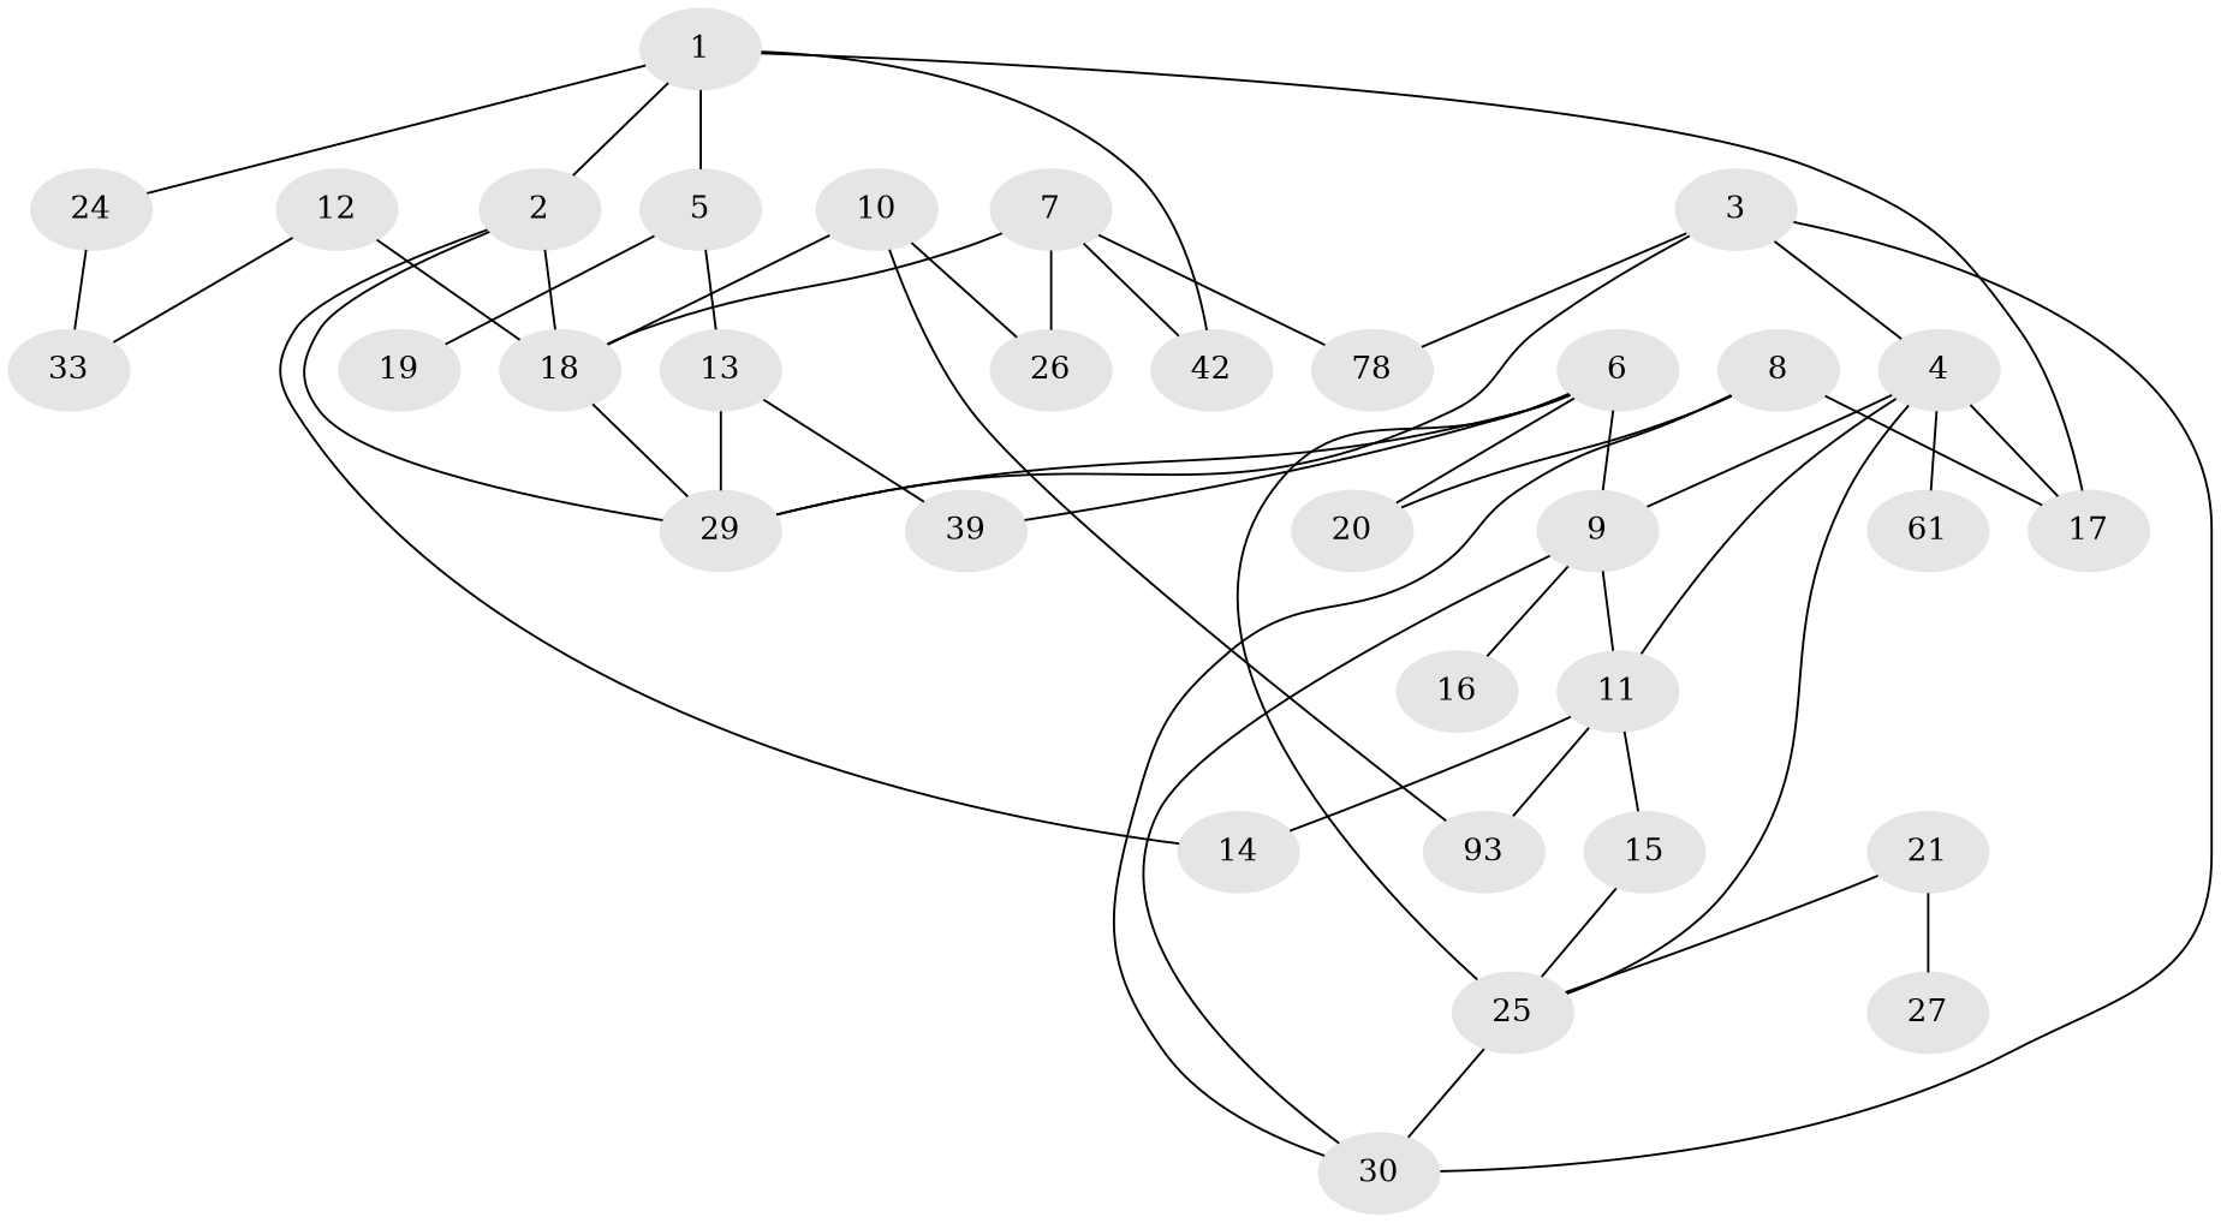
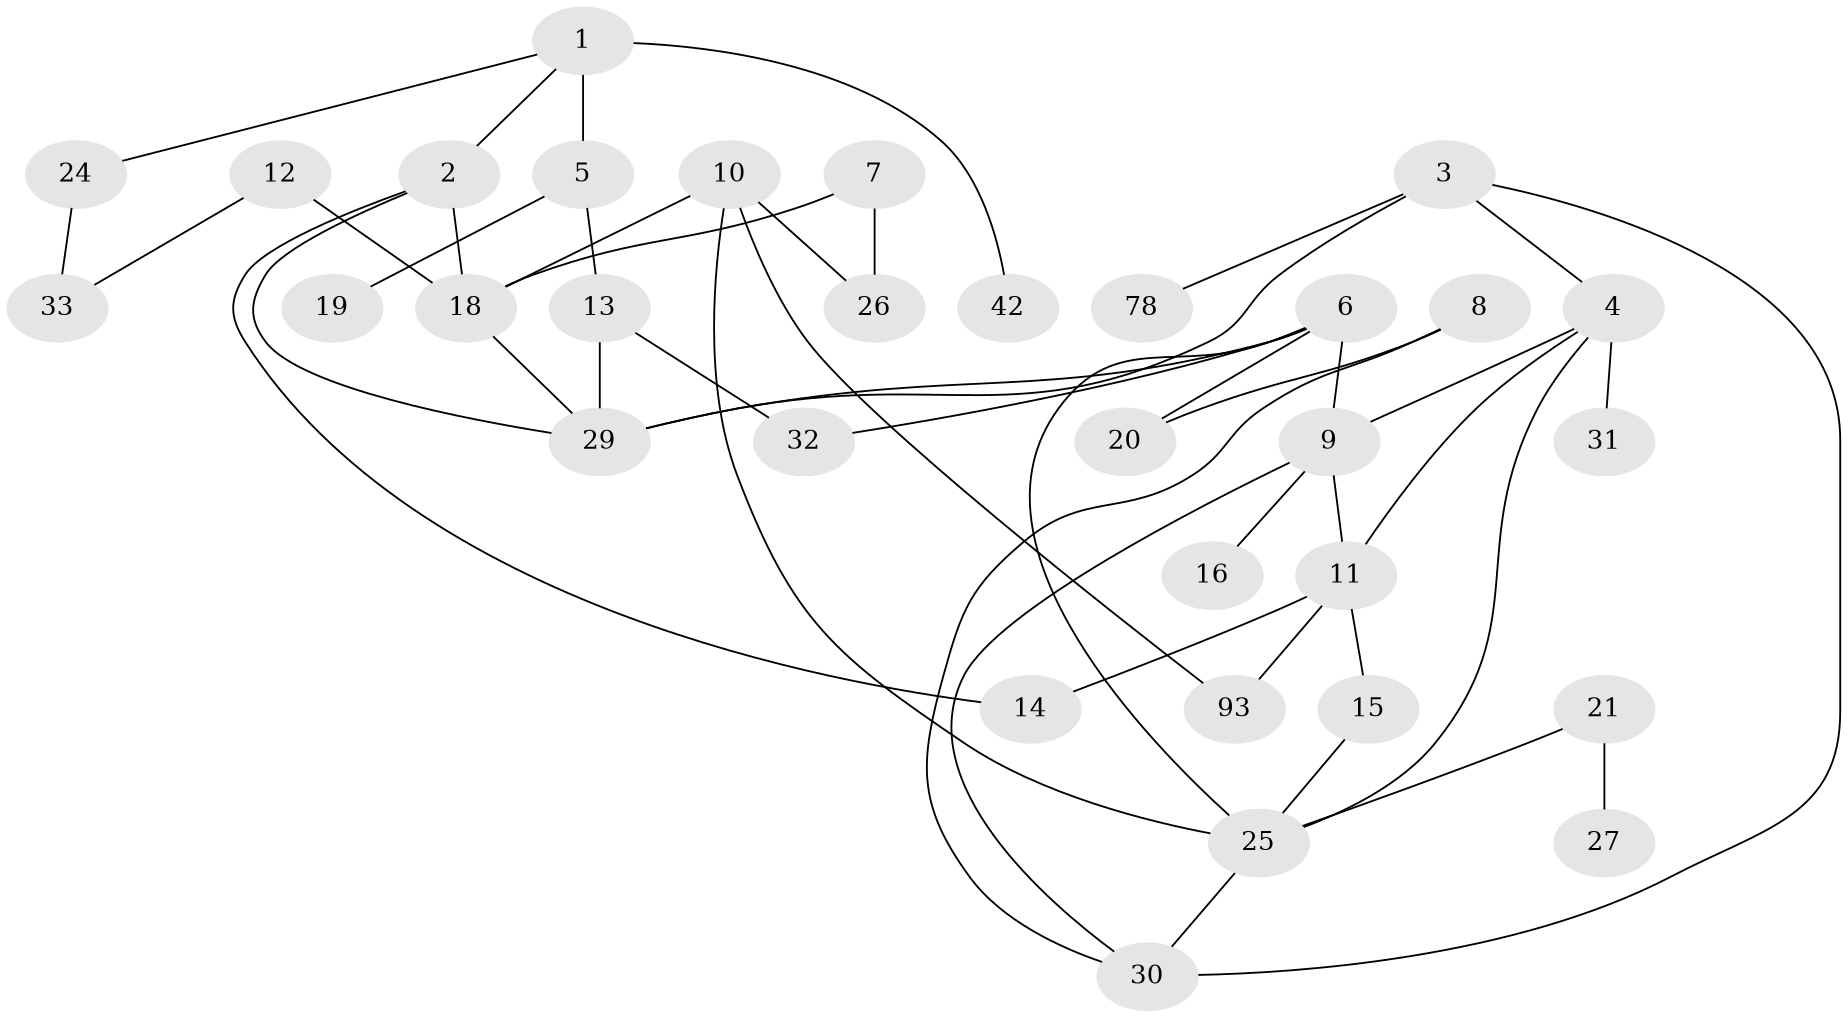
  graph {
    node [color=gray90 style=filled]
    edge [weight=1.0]
    1
    2
    5
-   17
    n5 [label=42]
    24
    14
    18
    29
    13
    19
    33
    3
    4
    n15 [label=78]
    30
    9
    11
    25
-   31 [label=61]
+   31
    16
    n22 [label=93]
    15
-   32 [label=39]
+   32
    6
    20
    7
    26
    8
    10
    12
    21
    27
    1 -- 2
    1 -- 5
-   1 -- 17
    1 -- n5
    1 -- 24
    2 -- 14
    2 -- 18
    2 -- 29
    5 -- 13
    5 -- 19
    24 -- 33
    18 -- 29
    13 -- 29
    13 -- 32
    3 -- 29
    3 -- 4
    3 -- n15
    3 -- 30
-   4 -- 17
    4 -- 9
    4 -- 11
    4 -- 25
    4 -- 31
    9 -- 30
    9 -- 11
    9 -- 16
    11 -- 14
    11 -- n22
    11 -- 15
    25 -- 30
    15 -- 25
    6 -- 29 [weight=2.0]
    6 -- 9
    6 -- 25
    6 -- 32
    6 -- 20
-   7 -- n5
    7 -- 18 [weight=2.0]
-   7 -- n15
    7 -- 26
-   8 -- 17
    8 -- 30
    8 -- 20
    10 -- 18
+   10 -- 25
    10 -- n22
    10 -- 26
    12 -- 18
    12 -- 33
    21 -- 25
    21 -- 27
  }
